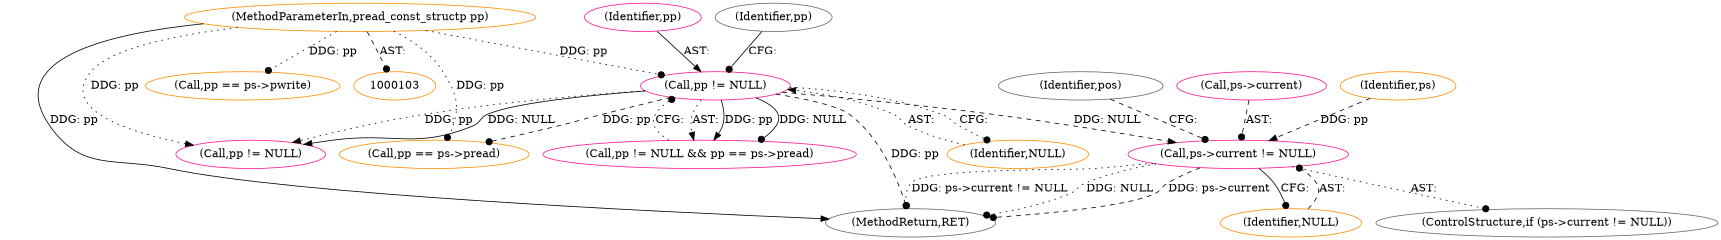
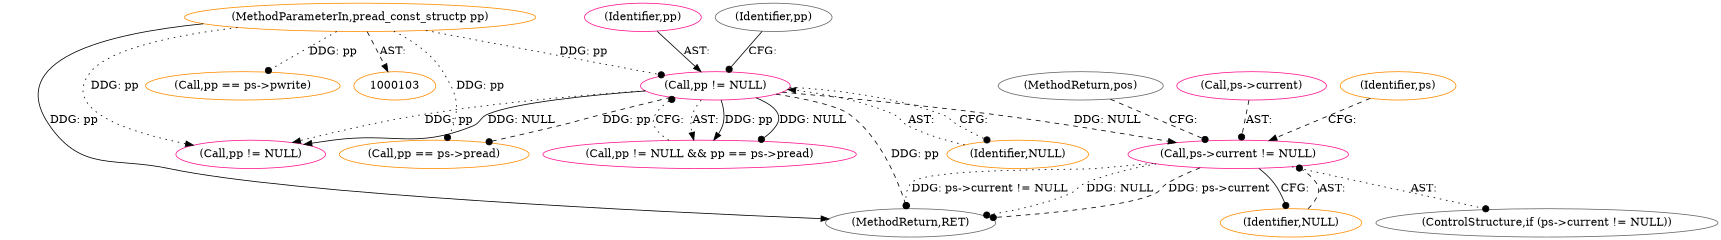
  digraph {
    node [color=darkorange]
    edge [arrowhead=dot style=dotted]
    n1 [color=deeppink label="(Call,ps->current != NULL)"]
    n2 [label="(Identifier,NULL)"]
    n3 [color=gray40 label="(MethodReturn,RET)"]
    n4 [color=gray40 label="(ControlStructure,if (ps->current != NULL))"]
    n5 [color=deeppink label="(Call,pp != NULL)"]
    n6 [label="(Identifier,NULL)"]
    n7 [color=deeppink label="(Call,pp != NULL && pp == ps->pread)"]
    n8 [color=deeppink label="(Call,pp != NULL)"]
    n9 [label="(Call,pp == ps->pread)"]
    n10 [label="(MethodParameterIn,pread_const_structp pp)"]
    n11 [label="(Call,pp == ps->pwrite)"]
    1000103
-   n13 [color=gray40 label="(Identifier,pos)"]
+   n13 [color=gray40 label="(MethodReturn,pos)"]
    n14 [color=deeppink label="(Call,ps->current)"]
    n15 [label="(Identifier,ps)"]
    n16 [color=gray40 label="(Identifier,pp)"]
    n17 [color=deeppink label="(Identifier,pp)"]
    n1 -> n2 [label="CFG: " style=solid]
    n1 -> n3 [label="DDG: ps->current != NULL"]
    n1 -> n3 [label="DDG: NULL"]
    n1 -> n3 [label="DDG: ps->current" style=dashed]
    n1 -> n4 [label="AST: "]
    n2 -> n1 [label="AST: " style=dashed]
    n5 -> n1 [arrowhead=normal label="DDG: NULL" style=dashed]
    n5 -> n3 [label="DDG: pp" style=dashed]
    n5 -> n6 [label="CFG: "]
    n5 -> n7 [arrowhead=normal label="AST: "]
    n5 -> n7 [arrowhead=normal label="DDG: pp" style=solid]
    n5 -> n7 [label="DDG: NULL" style=solid]
    n5 -> n8 [arrowhead=normal label="DDG: pp"]
    n5 -> n8 [arrowhead=normal label="DDG: NULL" style=solid]
    n5 -> n9 [label="DDG: pp" style=dashed]
    n6 -> n5 [arrowhead=normal label="AST: "]
    n7 -> n5 [label="CFG: "]
    n10 -> n3 [arrowhead=normal label="DDG: pp" style=solid]
    n10 -> n5 [label="DDG: pp"]
    n10 -> n8 [arrowhead=normal label="DDG: pp"]
    n10 -> n9 [label="DDG: pp"]
    n10 -> n11 [label="DDG: pp"]
-   n10 -> 1000103 [label="AST: " style=dashed]
+   n10 -> 1000103 [arrowhead=normal label="AST: " style=dashed]
    n13 -> n1 [label="CFG: " style=dashed]
    n14 -> n1 [label="AST: " style=dashed]
-   n15 -> n1 [arrowhead=normal label="DDG: pp" style=dashed]
+   n15 -> n1 [arrowhead=normal label="CFG: " style=dashed]
    n16 -> n5 [label="CFG: " style=solid]
    n17 -> n5 [arrowhead=normal label="AST: " style=solid]
  }
